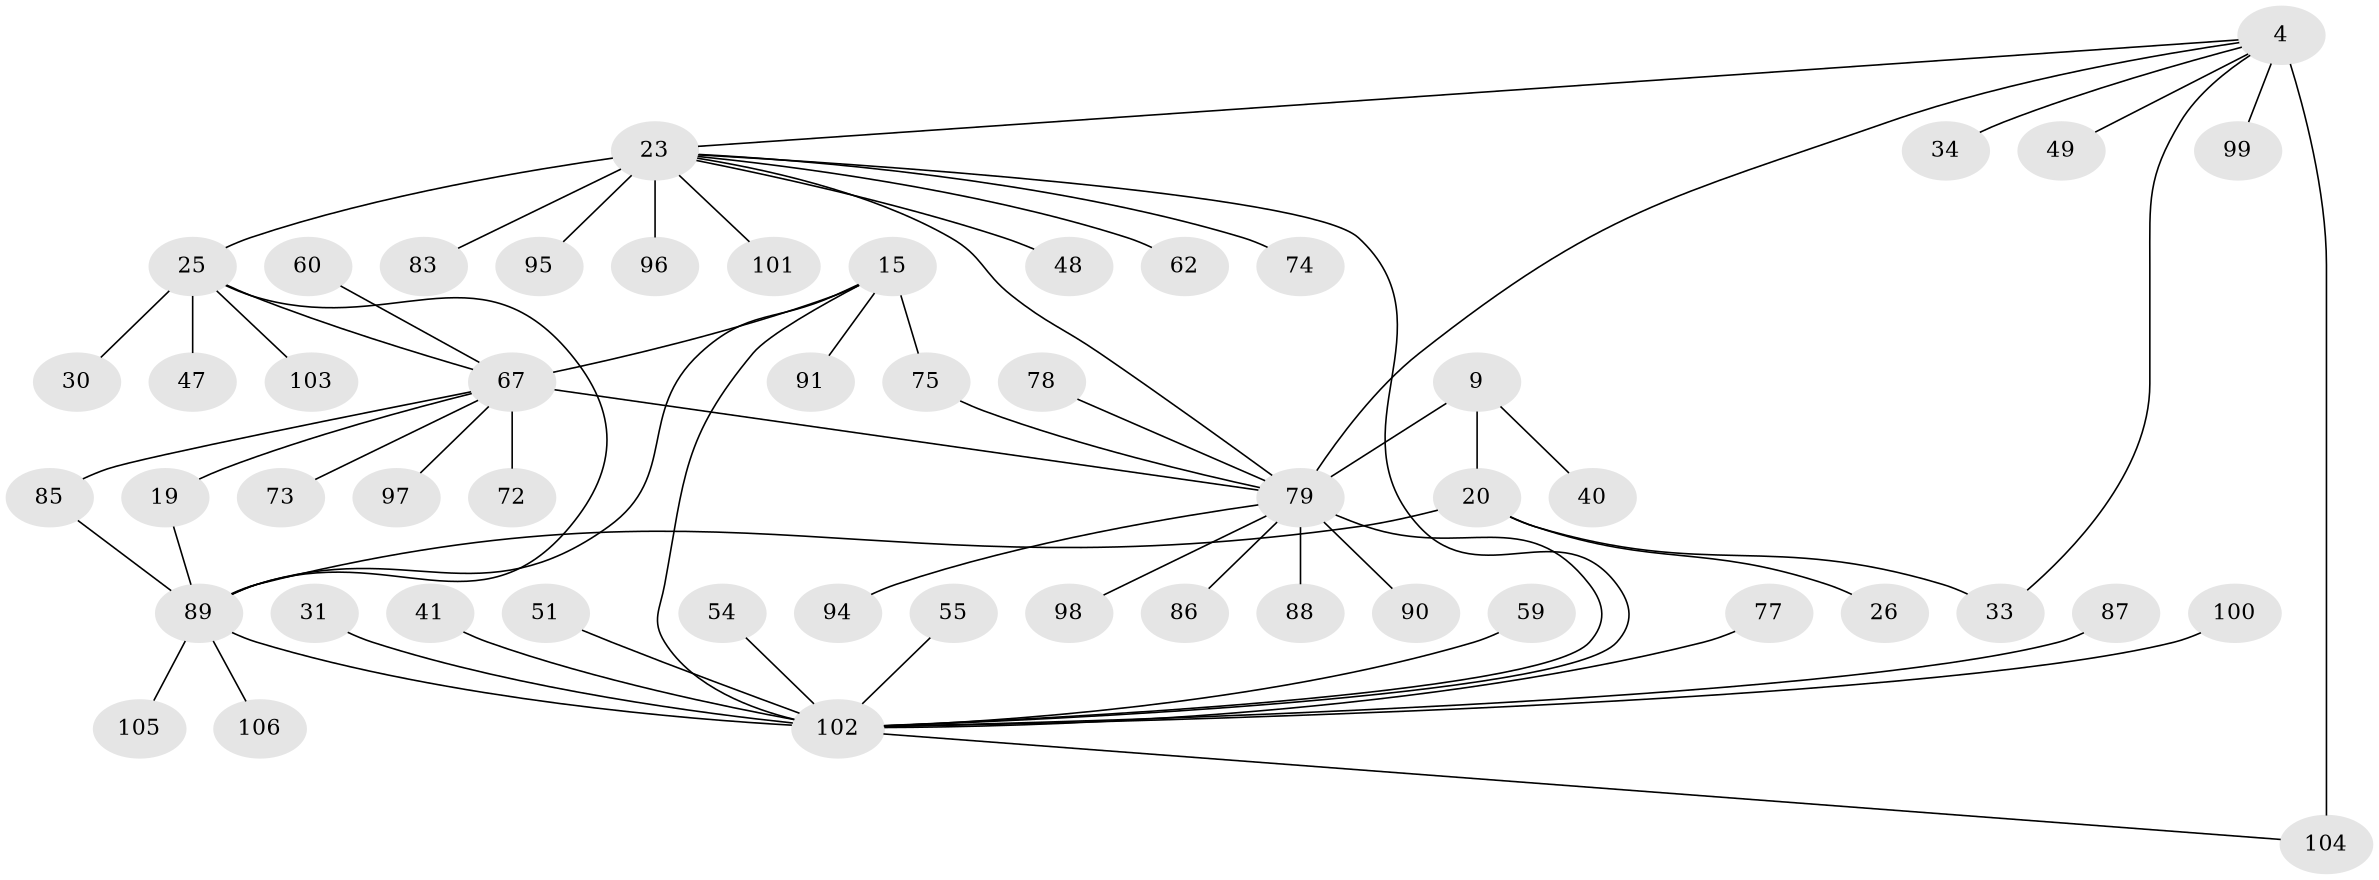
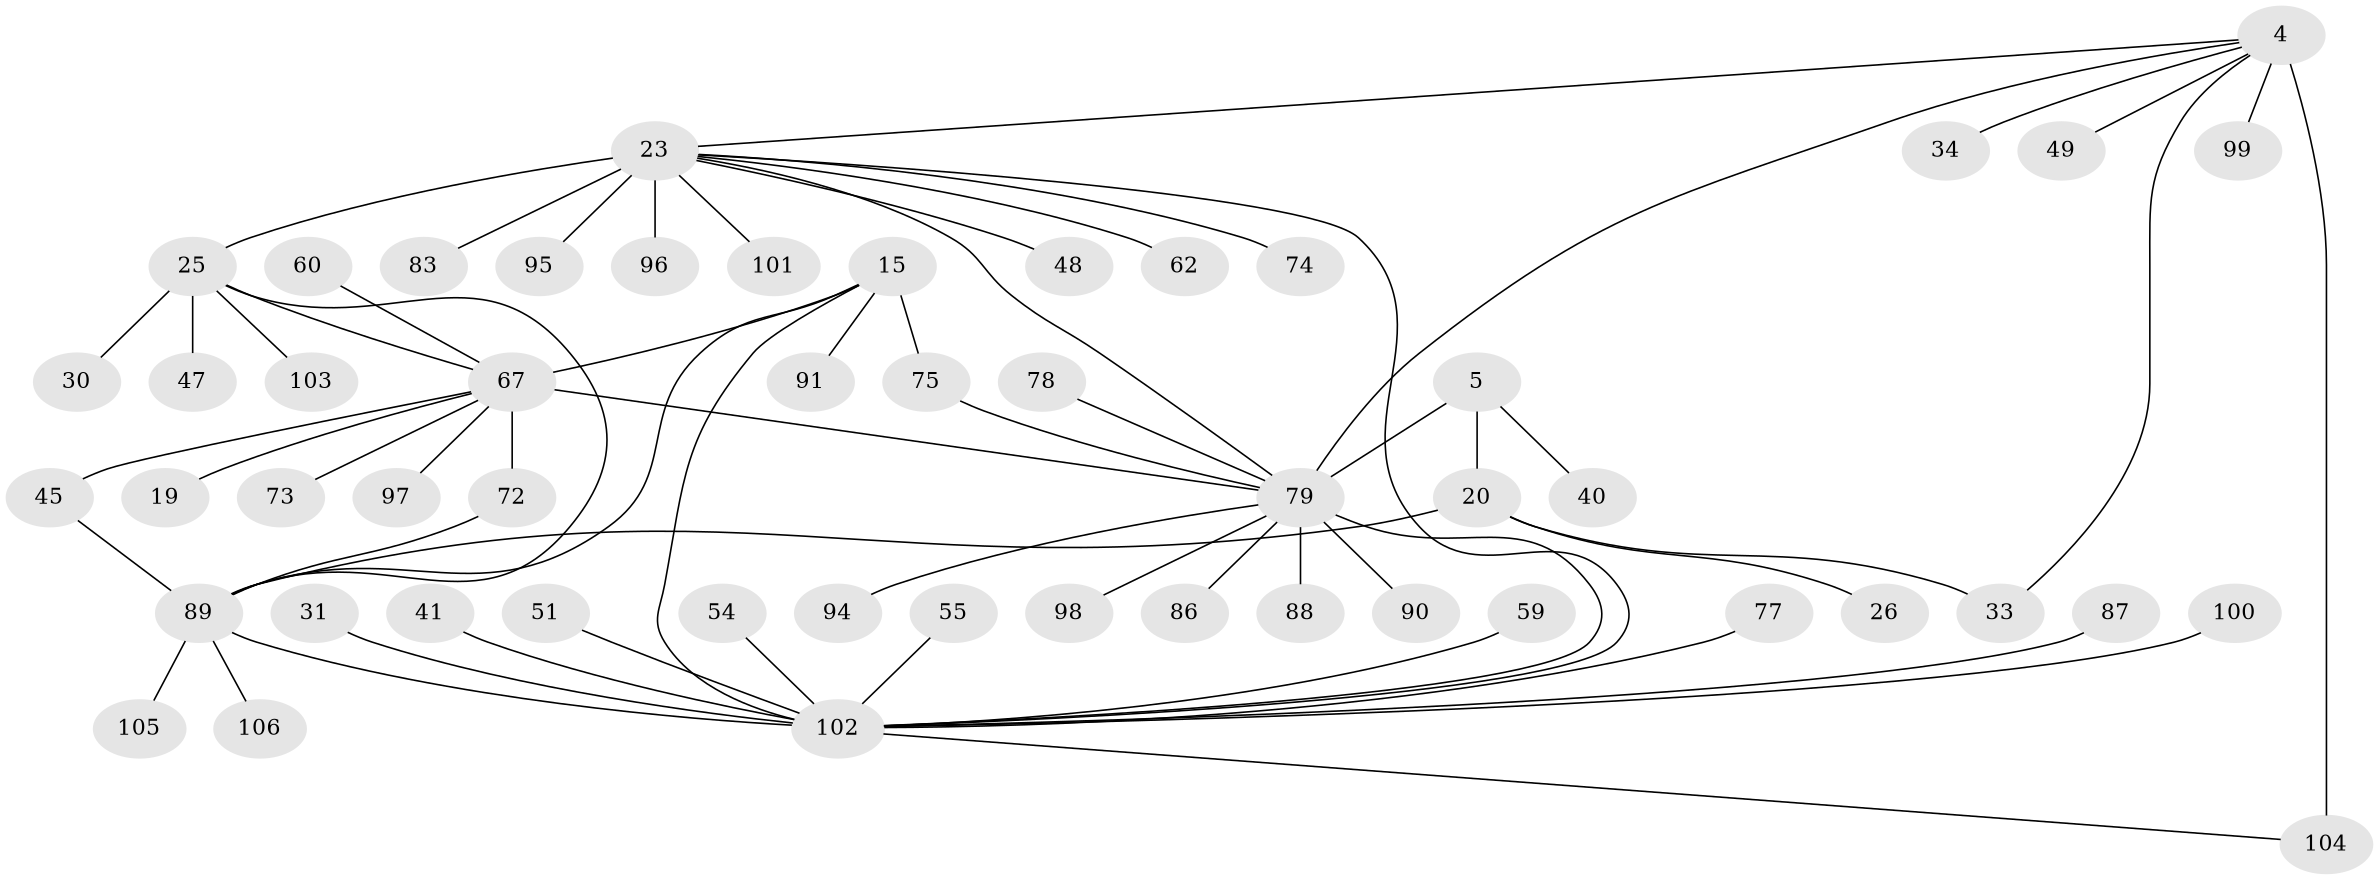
  graph {
    node [color=gray90 style=filled]
    4 [super="+3"]
    23 [super="+22"]
    33
    34
    49
    79 [super="+70+27+56+71"]
    99
    104
    102 [super="+5+76+93+68"]
    25 [super="+21+24"]
    48
    62
    74
    83 [super="+32"]
    95
    96
    101
    86 [super="+84"]
    88
    90
    94
    98
-   9 [super="+6"]
+   9 [super="+6" label=5]
    20 [super="+19"]
    n25 [label=40]
    89 [super="+66+16+63+18"]
    26
    15 [super="+11"]
    67 [super="+14+35"]
    75
    91
    n32 [label=19]
    72
    73
-   85
+   85 [label=45]
    97 [super="+65+82"]
    105 [super="+52"]
    106
    30
    47
    103 [super="+92"]
    31
    41
    51
    54
    55
    59
    60
    77
    78
    n51 [label=87]
    100 [super="+80"]
    4 -- 23
    4 -- 33
    4 -- 34
    4 -- 49
    4 -- 79
    4 -- 99
    4 -- 104 [weight=6]
    23 -- 79
    23 -- 102 [weight=2]
    23 -- 25 [weight=6]
    23 -- 48
    23 -- 62
    23 -- 74
    23 -- 83
    23 -- 95
    23 -- 96
    23 -- 101
    79 -- 102
    79 -- 86
    79 -- 88
    79 -- 90
    79 -- 94
    79 -- 98
    102 -- 104
    25 -- 89
    25 -- 67
    25 -- 30
    25 -- 47
    25 -- 103
    9 -- 79 [weight=6]
    9 -- 20
    9 -- n25
    20 -- 33
    20 -- 89 [weight=6]
    20 -- 26
    89 -- 102 [weight=4]
    89 -- 105
    89 -- 106
    15 -- 102
    15 -- 89
    15 -- 67 [weight=6]
    15 -- 75
    15 -- 91
    67 -- 79
    67 -- n32
    67 -- 72
    67 -- 73
    67 -- 85
    67 -- 97
    75 -- 79
-   n32 -- 89
+   72 -- 89
    85 -- 89
    31 -- 102
    41 -- 102
    51 -- 102
    54 -- 102
    55 -- 102
    59 -- 102
    60 -- 67
    77 -- 102
    78 -- 79
    n51 -- 102
    100 -- 102
  }
